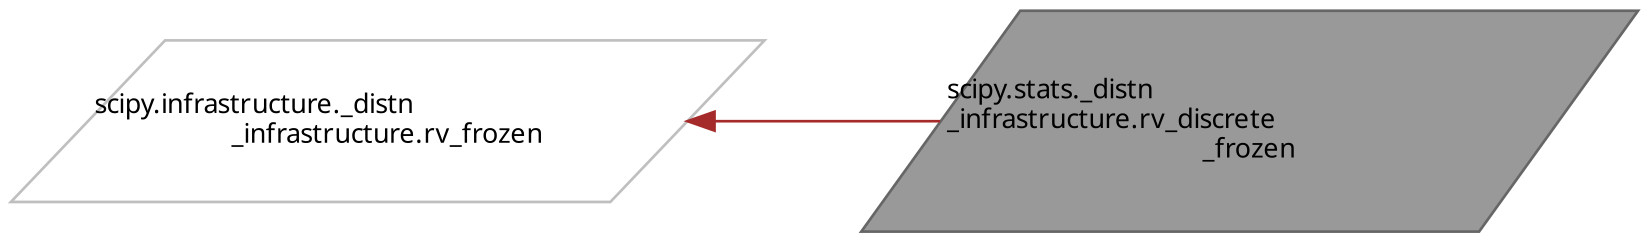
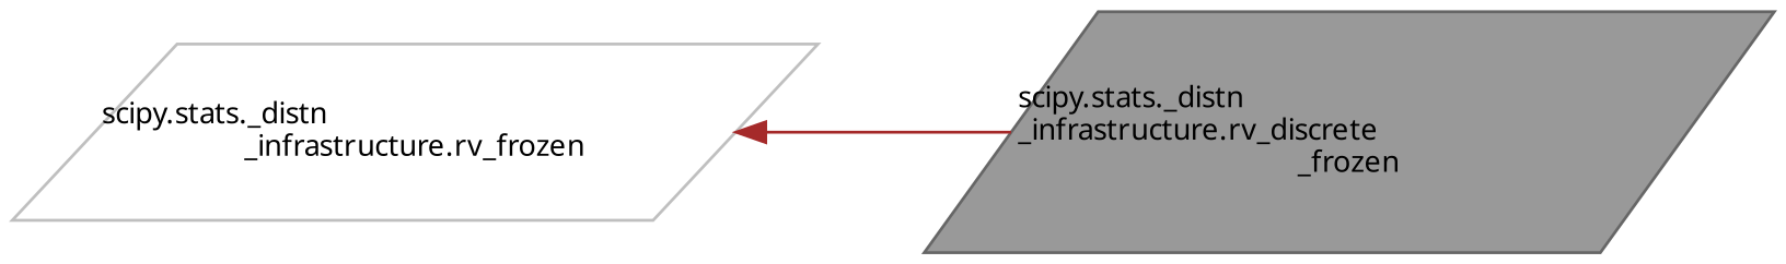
  digraph {
    rankdir=LR
    fontname="Noto Sans"
    node [fontname="Noto Sans" fontsize=10 shape=parallelogram style=filled]
    n1 [color=gray40 fillcolor=grey60 fontcolor=black height=0.2 label="scipy.stats._distn\l_infrastructure.rv_discrete\l_frozen" width=0.4]
-   n2 [color=grey75 fillcolor=white height=0.2 label="scipy.infrastructure._distn\l_infrastructure.rv_frozen" width=0.4]
+   n2 [color=grey75 fillcolor=white height=0.2 label="scipy.stats._distn\l_infrastructure.rv_frozen" width=0.4]
    n2 -> n1 [color=brown dir=back fontname="Noto Sans" fontsize=10 labelfontname=Helvetica labelfontsize=10 style=solid]
  }
